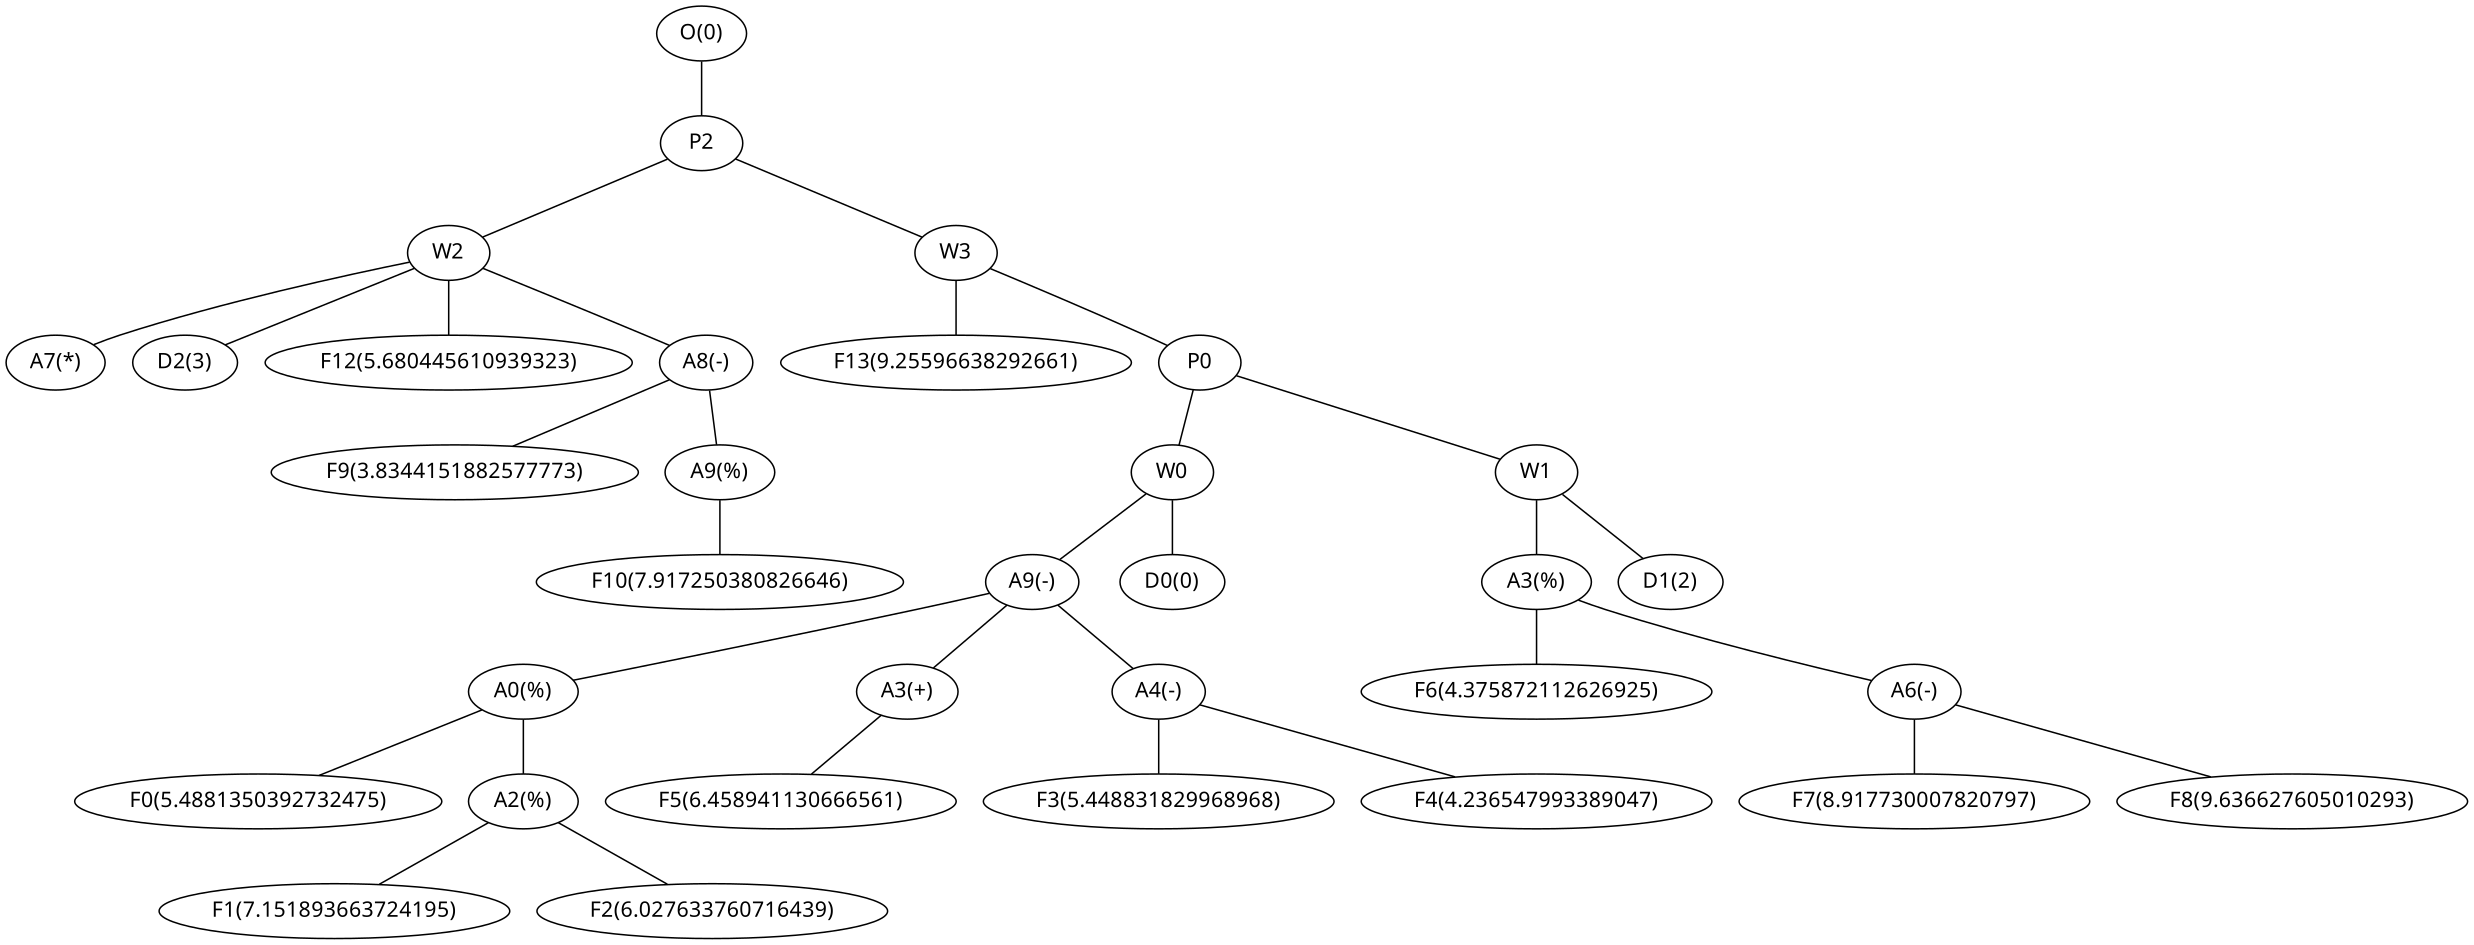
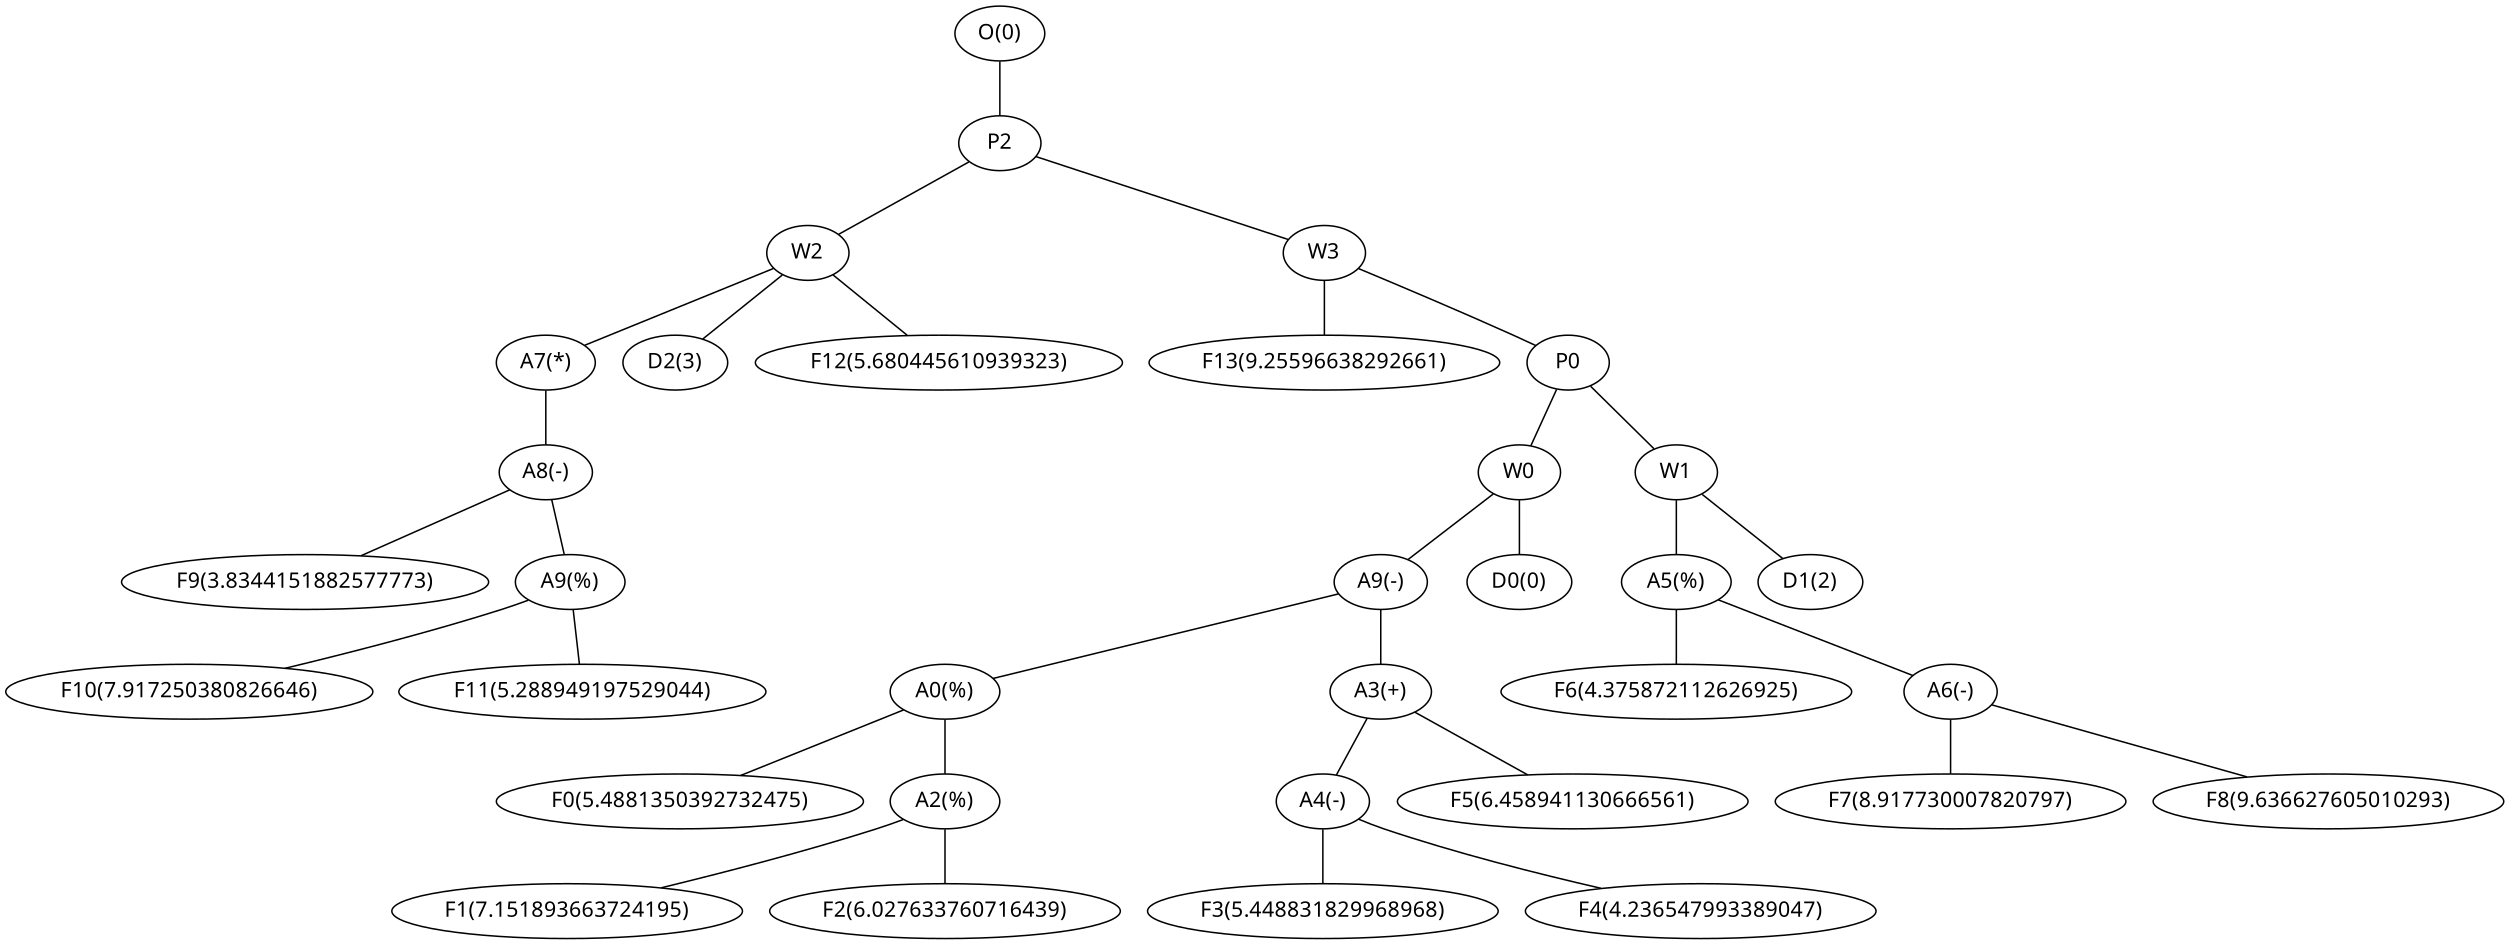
  graph {
    fontname="Noto Sans"
    node [fontname="Noto Sans"]
    edge [fontname="Noto Sans"]
    n1 [label="O(0)"]
    n2 [label=P2]
    n3 [label=W2]
    n4 [label=W3]
    n5 [label="A7(*)"]
    n6 [label="D2(3)"]
    n7 [label="F12(5.680445610939323)"]
    n8 [label="F13(9.25596638292661)"]
    n9 [label=P0]
    n10 [label="A8(-)"]
    n11 [label="F9(3.8344151882577773)"]
    n12 [label="A9(%)"]
    n13 [label="F10(7.917250380826646)"]
+   n14 [label="F11(5.288949197529044)"]
    n15 [label=W0]
    n16 [label=W1]
    n17 [label="A9(-)"]
    n18 [label="D0(0)"]
-   n19 [label="A3(%)"]
+   n19 [label="A5(%)"]
    n20 [label="D1(2)"]
    n21 [label="A0(%)"]
    n22 [label="A3(+)"]
    n23 [label="F0(5.4881350392732475)"]
    n24 [label="A2(%)"]
    n25 [label="A4(-)"]
    n26 [label="F5(6.458941130666561)"]
    n27 [label="F1(7.151893663724195)"]
    n28 [label="F2(6.027633760716439)"]
    n29 [label="F3(5.448831829968968)"]
    n30 [label="F4(4.236547993389047)"]
    n31 [label="F6(4.375872112626925)"]
    n32 [label="A6(-)"]
    n33 [label="F7(8.917730007820797)"]
    n34 [label="F8(9.636627605010293)"]
    n1 -- n2
    n2 -- n3
    n2 -- n4
    n3 -- n5
    n3 -- n6
    n3 -- n7
    n4 -- n8
    n4 -- n9
-   n3 -- n10
+   n5 -- n10
    n9 -- n15
    n9 -- n16
    n10 -- n11
    n10 -- n12
    n12 -- n13
+   n12 -- n14
    n15 -- n17
    n15 -- n18
    n16 -- n19
    n16 -- n20
    n17 -- n21
    n17 -- n22
    n19 -- n31
    n19 -- n32
    n21 -- n23
    n21 -- n24
-   n17 -- n25
+   n22 -- n25
    n22 -- n26
    n24 -- n27
    n24 -- n28
    n25 -- n29
    n25 -- n30
    n32 -- n33
    n32 -- n34
  }
